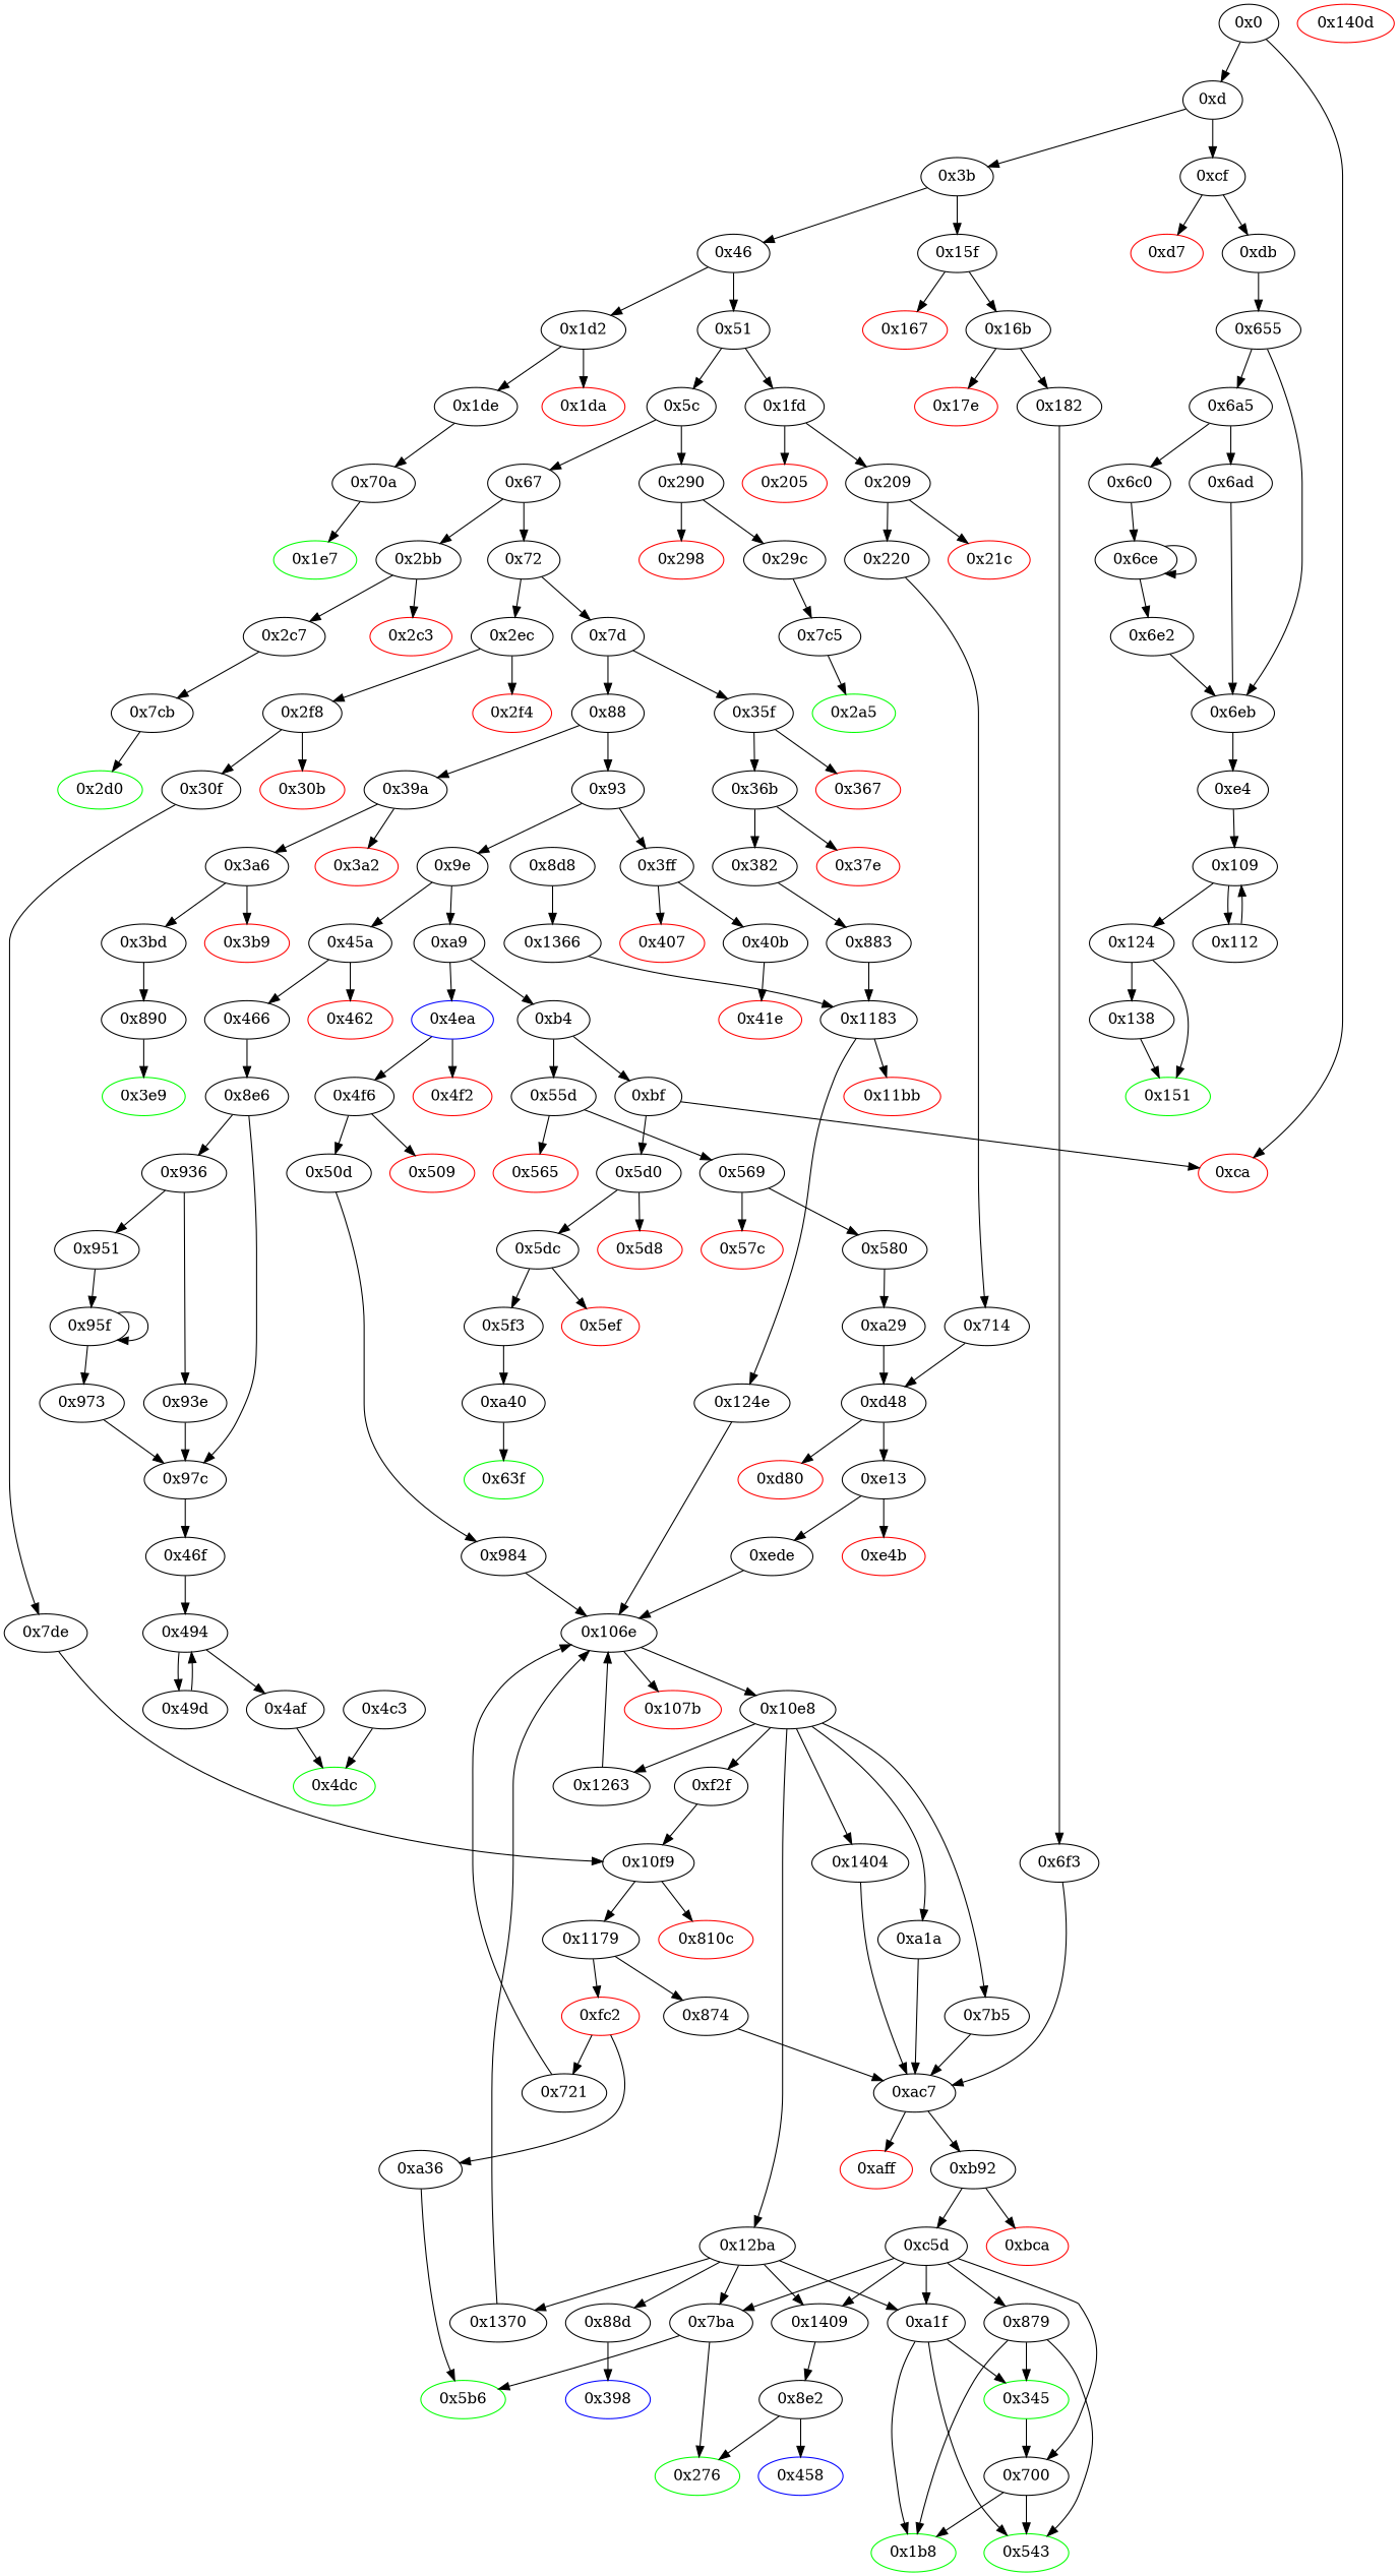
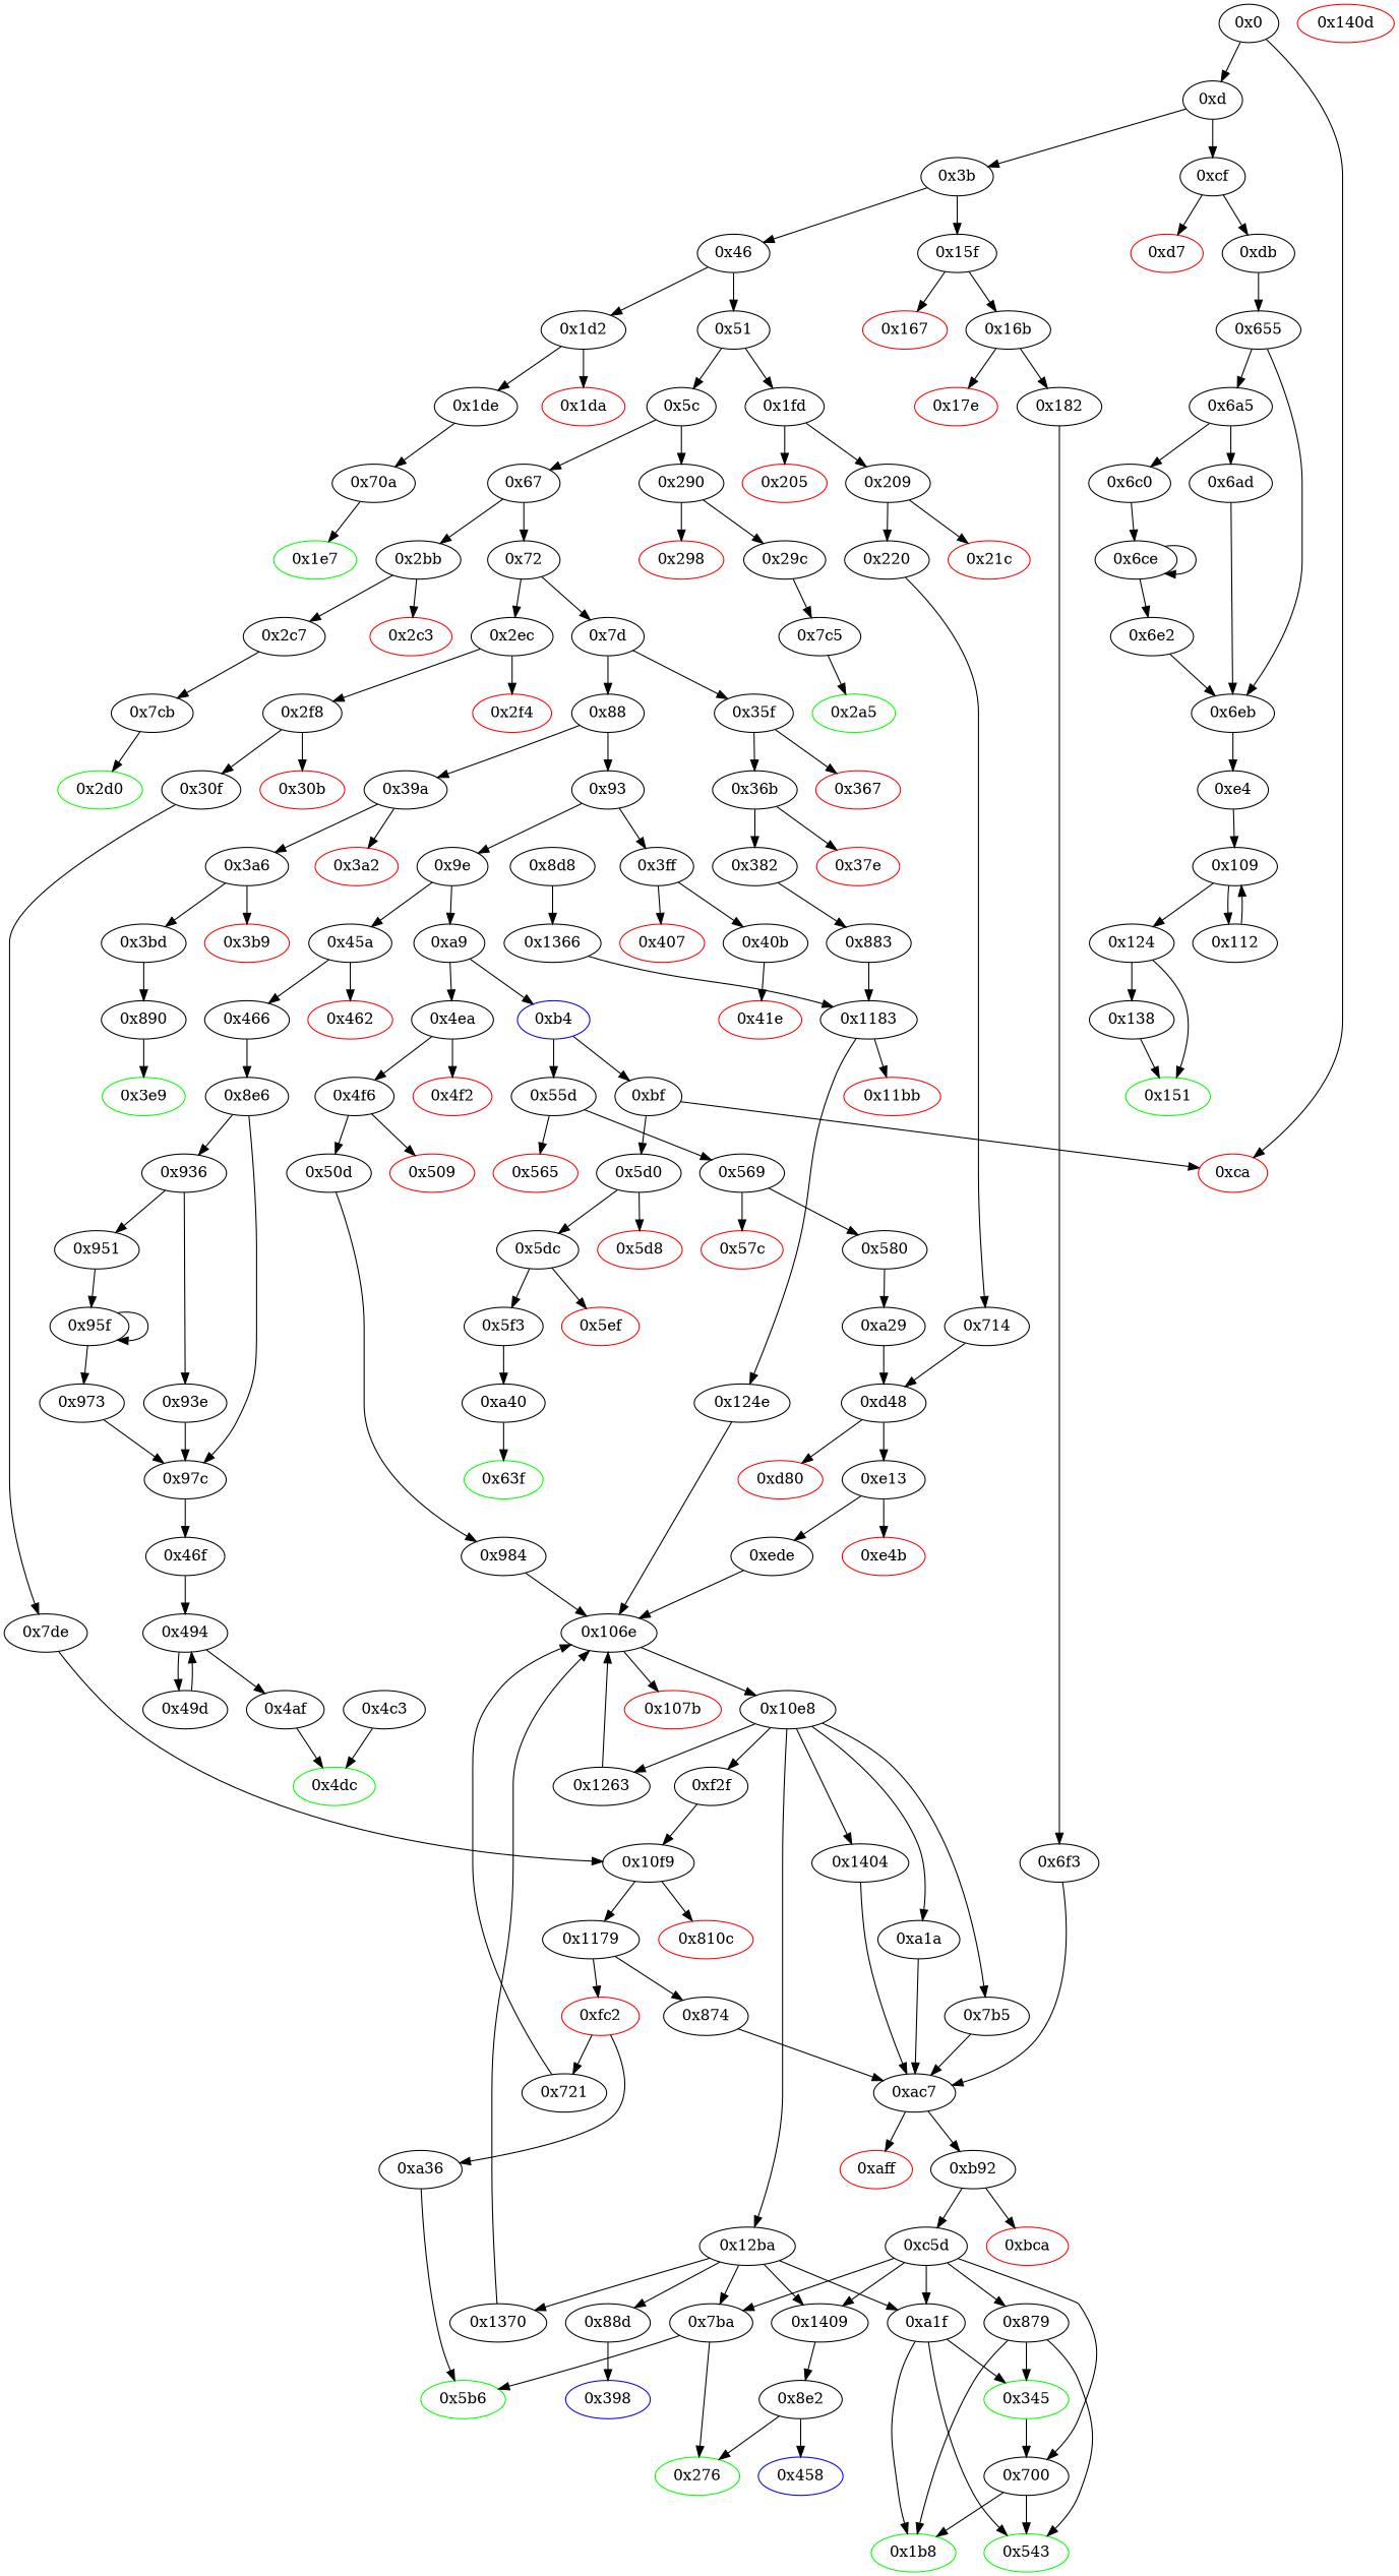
  digraph {
    node [fillcolor=white style=filled]
    "0x3a2" [color=red]
    "0xa29"
    "0xd48"
    "0xd80" [color=red]
    "0xe13"
    "0x382"
    "0x883"
    "0x1183"
    "0x6ce"
    "0x6e2"
    "0x6eb"
    "0x565" [color=red]
    n13 [color=red label="0x810c"]
    "0x10f9"
    "0x1179"
    "0x874"
    "0xfc2" [color=red]
    "0x1263"
    "0x106e"
    "0x107b" [color=red]
    "0x10e8"
    "0x57c" [color=red]
-   "0xb4"
+   "0xb4" [color=blue]
    "0xbf"
    "0x55d"
    "0xca" [color=red]
    "0x5d0"
    "0x569"
    "0xd7" [color=red]
    "0x46f"
    "0x494"
    "0x4af"
    "0x49d"
    "0x973"
    "0x97c"
    "0x4f2" [color=red]
    "0x655"
    "0x6a5"
    "0x6c0"
    "0x6ad"
    "0xe4"
    "0x1b8" [color=green]
    "0x72"
    "0x2ec"
    "0x7d"
    "0x2f4" [color=red]
    "0x2f8"
    "0x88"
    "0x35f"
    "0x30f"
    "0x30b" [color=red]
    "0x936"
    "0x951"
    "0x93e"
    "0x95f"
    "0x93"
    "0x39a"
    "0x9e"
    "0x3ff"
    "0x3a6"
    "0x466"
    "0x8e6"
    "0x5ef" [color=red]
    "0x3b"
    "0x46"
    "0x15f"
    "0x1d2"
    "0x51"
    "0x16b"
    "0x167" [color=red]
    "0xaff" [color=red]
    "0xac7"
    "0xb92"
    "0xc5d"
    "0xbca" [color=red]
    "0x45a"
    "0xa9"
    "0x462" [color=red]
-   "0x4ea" [color=blue]
+   "0x4ea"
    "0x7de"
    "0x205" [color=red]
    "0x37e" [color=red]
    "0x40b"
    "0x407" [color=red]
    "0x290"
    "0x29c"
    "0x298" [color=red]
    "0x7c5"
    "0x12ba"
    "0x1370"
    "0x1409"
    "0xa1f"
    "0x88d"
    "0x7ba"
    "0x8e2"
    "0x543" [color=green]
    "0x345" [color=green]
    "0x398" [color=blue]
    "0x276" [color=green]
    "0x5b6" [color=green]
    "0x2a5" [color=green]
    "0x8d8"
    "0x1366"
    "0x5d8" [color=red]
    "0x509" [color=red]
    "0x6f3"
    "0x458" [color=blue]
    "0xf2f"
    "0xede"
    "0xe4b" [color=red]
    "0x1e7" [color=green]
    "0xdb"
    "0x700"
    "0x70a"
    "0x17e" [color=red]
    "0x182"
    "0x1da" [color=red]
    "0x1de"
    "0x5c"
    "0x1fd"
    "0x11bb" [color=red]
    "0x124e"
    "0x2d0" [color=green]
    "0x7cb"
    "0x151" [color=green]
    "0x879"
    "0x36b"
    "0x3e9" [color=green]
    "0x4dc" [color=green]
    "0x21c" [color=red]
    "0x209"
    "0x220"
    "0x714"
    "0x890"
    "0x367" [color=red]
    "0x2bb"
    "0x2c7"
    "0x2c3" [color=red]
    "0x0"
    "0xd"
    "0xcf"
    "0x41e" [color=red]
    "0x4f6"
    "0x50d"
    "0x984"
    "0x109"
    "0x5dc"
    "0x124"
    "0x138"
    "0x4c3"
    "0x3bd"
    "0x67"
    "0x1404"
    "0xa1a"
    "0x7b5"
    "0x112"
    "0x721"
    "0xa36"
    "0x63f" [color=green]
    "0x140d" [color=red]
    "0x580"
    "0x3b9" [color=red]
    "0x5f3"
    "0xa40"
    "0xa29" -> "0xd48"
    "0xd48" -> "0xd80"
    "0xd48" -> "0xe13"
    "0xe13" -> "0xede"
    "0xe13" -> "0xe4b"
    "0x382" -> "0x883"
    "0x883" -> "0x1183"
    "0x1183" -> "0x11bb"
    "0x1183" -> "0x124e"
    "0x6ce" -> "0x6ce"
    "0x6ce" -> "0x6e2"
    "0x6e2" -> "0x6eb"
    "0x6eb" -> "0xe4"
    "0x10f9" -> n13
    "0x10f9" -> "0x1179"
    "0x1179" -> "0x874"
    "0x1179" -> "0xfc2"
    "0x874" -> "0xac7"
    "0xfc2" -> "0x721"
    "0xfc2" -> "0xa36"
    "0x1263" -> "0x106e"
    "0x106e" -> "0x107b"
    "0x106e" -> "0x10e8"
    "0x10e8" -> "0x1263"
    "0x10e8" -> "0x12ba"
    "0x10e8" -> "0xf2f"
    "0x10e8" -> "0x1404"
    "0x10e8" -> "0xa1a"
    "0x10e8" -> "0x7b5"
    "0xb4" -> "0xbf"
    "0xb4" -> "0x55d"
    "0xbf" -> "0xca"
    "0xbf" -> "0x5d0"
    "0x55d" -> "0x565"
    "0x55d" -> "0x569"
    "0x5d0" -> "0x5d8"
    "0x5d0" -> "0x5dc"
    "0x569" -> "0x57c"
    "0x569" -> "0x580"
    "0x46f" -> "0x494"
    "0x494" -> "0x4af"
    "0x494" -> "0x49d"
    "0x4af" -> "0x4dc"
    "0x49d" -> "0x494"
    "0x973" -> "0x97c"
    "0x97c" -> "0x46f"
    "0x655" -> "0x6eb"
    "0x655" -> "0x6a5"
    "0x6a5" -> "0x6c0"
    "0x6a5" -> "0x6ad"
    "0x6c0" -> "0x6ce"
    "0x6ad" -> "0x6eb"
    "0xe4" -> "0x109"
    "0x72" -> "0x2ec"
    "0x72" -> "0x7d"
    "0x2ec" -> "0x2f4"
    "0x2ec" -> "0x2f8"
    "0x7d" -> "0x88"
    "0x7d" -> "0x35f"
    "0x2f8" -> "0x30f"
    "0x2f8" -> "0x30b"
    "0x88" -> "0x93"
    "0x88" -> "0x39a"
    "0x35f" -> "0x36b"
    "0x35f" -> "0x367"
    "0x30f" -> "0x7de"
    "0x936" -> "0x951"
    "0x936" -> "0x93e"
    "0x951" -> "0x95f"
    "0x93e" -> "0x97c"
    "0x95f" -> "0x973"
    "0x95f" -> "0x95f"
    "0x93" -> "0x9e"
    "0x93" -> "0x3ff"
    "0x39a" -> "0x3a2"
    "0x39a" -> "0x3a6"
    "0x9e" -> "0x45a"
    "0x9e" -> "0xa9"
    "0x3ff" -> "0x40b"
    "0x3ff" -> "0x407"
    "0x3a6" -> "0x3bd"
    "0x3a6" -> "0x3b9"
    "0x466" -> "0x8e6"
    "0x8e6" -> "0x97c"
    "0x8e6" -> "0x936"
    "0x3b" -> "0x46"
    "0x3b" -> "0x15f"
    "0x46" -> "0x1d2"
    "0x46" -> "0x51"
    "0x15f" -> "0x16b"
    "0x15f" -> "0x167"
    "0x1d2" -> "0x1da"
    "0x1d2" -> "0x1de"
    "0x51" -> "0x5c"
    "0x51" -> "0x1fd"
    "0x16b" -> "0x17e"
    "0x16b" -> "0x182"
    "0xac7" -> "0xaff"
    "0xac7" -> "0xb92"
    "0xb92" -> "0xc5d"
    "0xb92" -> "0xbca"
    "0xc5d" -> "0x1409"
    "0xc5d" -> "0xa1f"
    "0xc5d" -> "0x7ba"
    "0xc5d" -> "0x700"
    "0xc5d" -> "0x879"
    "0x45a" -> "0x466"
    "0x45a" -> "0x462"
    "0xa9" -> "0xb4"
    "0xa9" -> "0x4ea"
    "0x4ea" -> "0x4f2"
    "0x4ea" -> "0x4f6"
    "0x7de" -> "0x10f9"
    "0x40b" -> "0x41e"
    "0x290" -> "0x29c"
    "0x290" -> "0x298"
    "0x29c" -> "0x7c5"
    "0x7c5" -> "0x2a5"
    "0x12ba" -> "0x1370"
    "0x12ba" -> "0x1409"
    "0x12ba" -> "0xa1f"
    "0x12ba" -> "0x88d"
    "0x12ba" -> "0x7ba"
    "0x1370" -> "0x106e"
    "0x1409" -> "0x8e2"
    "0xa1f" -> "0x1b8"
    "0xa1f" -> "0x543"
    "0xa1f" -> "0x345"
    "0x88d" -> "0x398"
    "0x7ba" -> "0x276"
    "0x7ba" -> "0x5b6"
    "0x8e2" -> "0x276"
    "0x8e2" -> "0x458"
    "0x345" -> "0x700"
    "0x8d8" -> "0x1366"
    "0x1366" -> "0x1183"
    "0x6f3" -> "0xac7"
    "0xf2f" -> "0x10f9"
    "0xede" -> "0x106e"
    "0xdb" -> "0x655"
    "0x700" -> "0x1b8"
    "0x700" -> "0x543"
    "0x70a" -> "0x1e7"
    "0x182" -> "0x6f3"
    "0x1de" -> "0x70a"
    "0x5c" -> "0x290"
    "0x5c" -> "0x67"
    "0x1fd" -> "0x205"
    "0x1fd" -> "0x209"
    "0x124e" -> "0x106e"
    "0x7cb" -> "0x2d0"
    "0x879" -> "0x1b8"
    "0x879" -> "0x543"
    "0x879" -> "0x345"
    "0x36b" -> "0x382"
    "0x36b" -> "0x37e"
    "0x209" -> "0x21c"
    "0x209" -> "0x220"
    "0x220" -> "0x714"
    "0x714" -> "0xd48"
    "0x890" -> "0x3e9"
    "0x2bb" -> "0x2c7"
    "0x2bb" -> "0x2c3"
    "0x2c7" -> "0x7cb"
    "0x0" -> "0xca"
    "0x0" -> "0xd"
    "0xd" -> "0x3b"
    "0xd" -> "0xcf"
    "0xcf" -> "0xd7"
    "0xcf" -> "0xdb"
    "0x4f6" -> "0x509"
    "0x4f6" -> "0x50d"
    "0x50d" -> "0x984"
    "0x984" -> "0x106e"
    "0x109" -> "0x124"
    "0x109" -> "0x112"
    "0x5dc" -> "0x5ef"
    "0x5dc" -> "0x5f3"
    "0x124" -> "0x151"
    "0x124" -> "0x138"
    "0x138" -> "0x151"
    "0x4c3" -> "0x4dc"
    "0x3bd" -> "0x890"
    "0x67" -> "0x72"
    "0x67" -> "0x2bb"
    "0x1404" -> "0xac7"
    "0xa1a" -> "0xac7"
    "0x7b5" -> "0xac7"
    "0x112" -> "0x109"
    "0x721" -> "0x106e"
    "0xa36" -> "0x5b6"
    "0x580" -> "0xa29"
    "0x5f3" -> "0xa40"
    "0xa40" -> "0x63f"
  }
